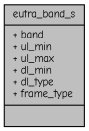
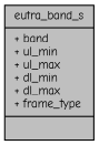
  digraph {
    fontname="Comic Neue"
-   n1 [color=black fillcolor=grey75 fontcolor=black fontname="Comic Neue" fontsize=10 height=0.2 label="{eutra_band_s\n|+ band\l+ ul_min\l+ ul_max\l+ dl_min\l+ dl_type\l+ frame_type\l|}" shape=record style=filled width=0.4]
+   n1 [color=black fillcolor=grey75 fontcolor=black fontname="Comic Neue" fontsize=10 height=0.2 label="{eutra_band_s\n|+ band\l+ ul_min\l+ ul_max\l+ dl_min\l+ dl_max\l+ frame_type\l|}" shape=record style=filled width=0.4]
  }
